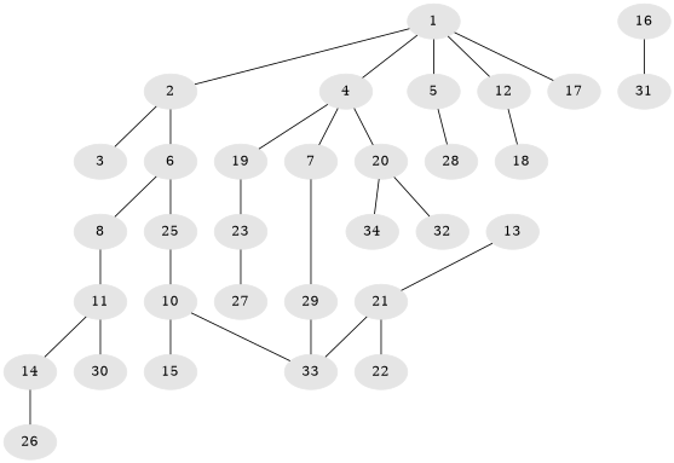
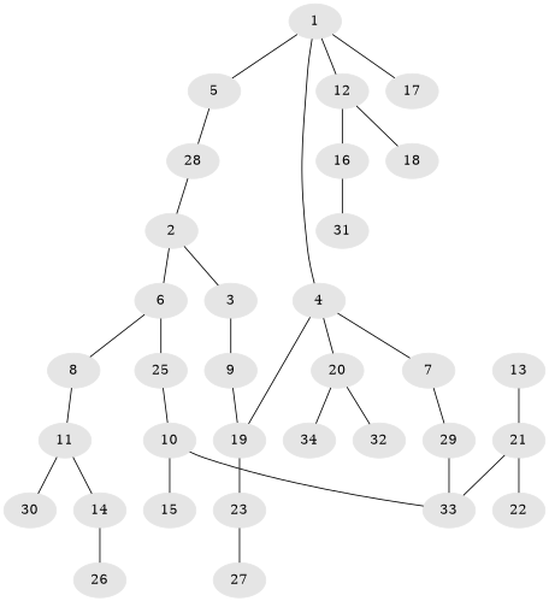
  graph {
    node [color=gray90 style=filled]
    edge [weight=1.0]
    1
    2
    4
    5
    12
    17
    3
    6
    19
    7
    20
    28
    16
    18
    23
+   9
    8
    25
    10
    15
    33
    29
    n23 [label=34]
    32
    11
    14
    30
    13
    21
    26
    31
    22
    27
-   1 -- 2
+   28 -- 2
    1 -- 4
    1 -- 5
    1 -- 12
    1 -- 17
    2 -- 3
    2 -- 6 [weight=2.0]
    4 -- 19
    4 -- 7
    4 -- 20
    5 -- 28
+   12 -- 16 [weight=2.0]
    12 -- 18
+   3 -- 9 [weight=2.0]
    6 -- 8
    6 -- 25
    19 -- 23
    7 -- 29
    20 -- n23 [weight=2.0]
    20 -- 32
    16 -- 31
    23 -- 27
+   9 -- 19
    8 -- 11
    25 -- 10
    10 -- 15
    10 -- 33
    29 -- 33
    11 -- 14
    11 -- 30 [weight=2.0]
    14 -- 26
    13 -- 21
    21 -- 33 [weight=2.0]
    21 -- 22
  }
